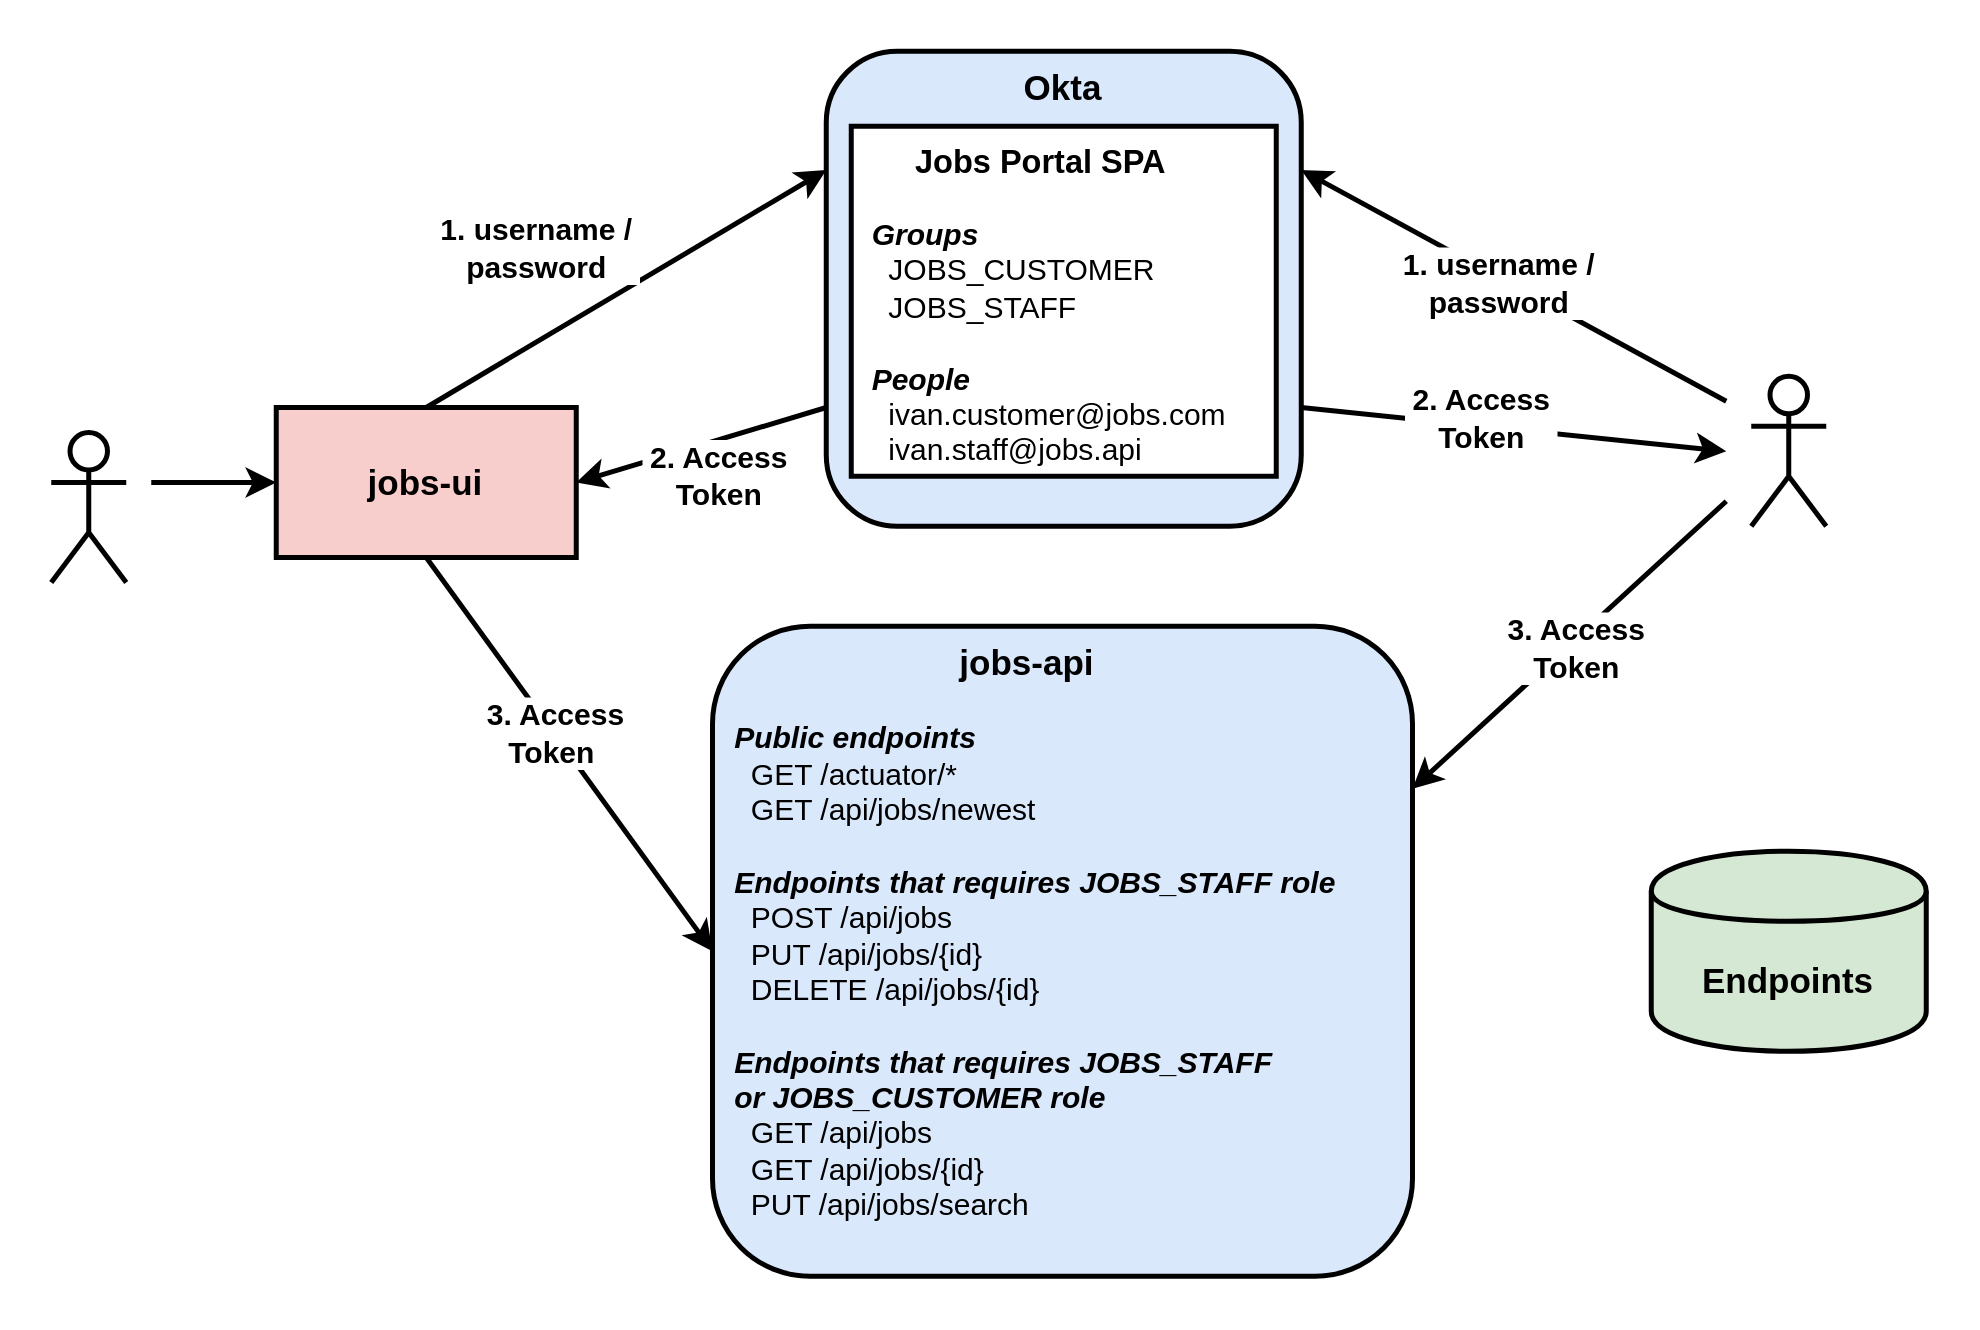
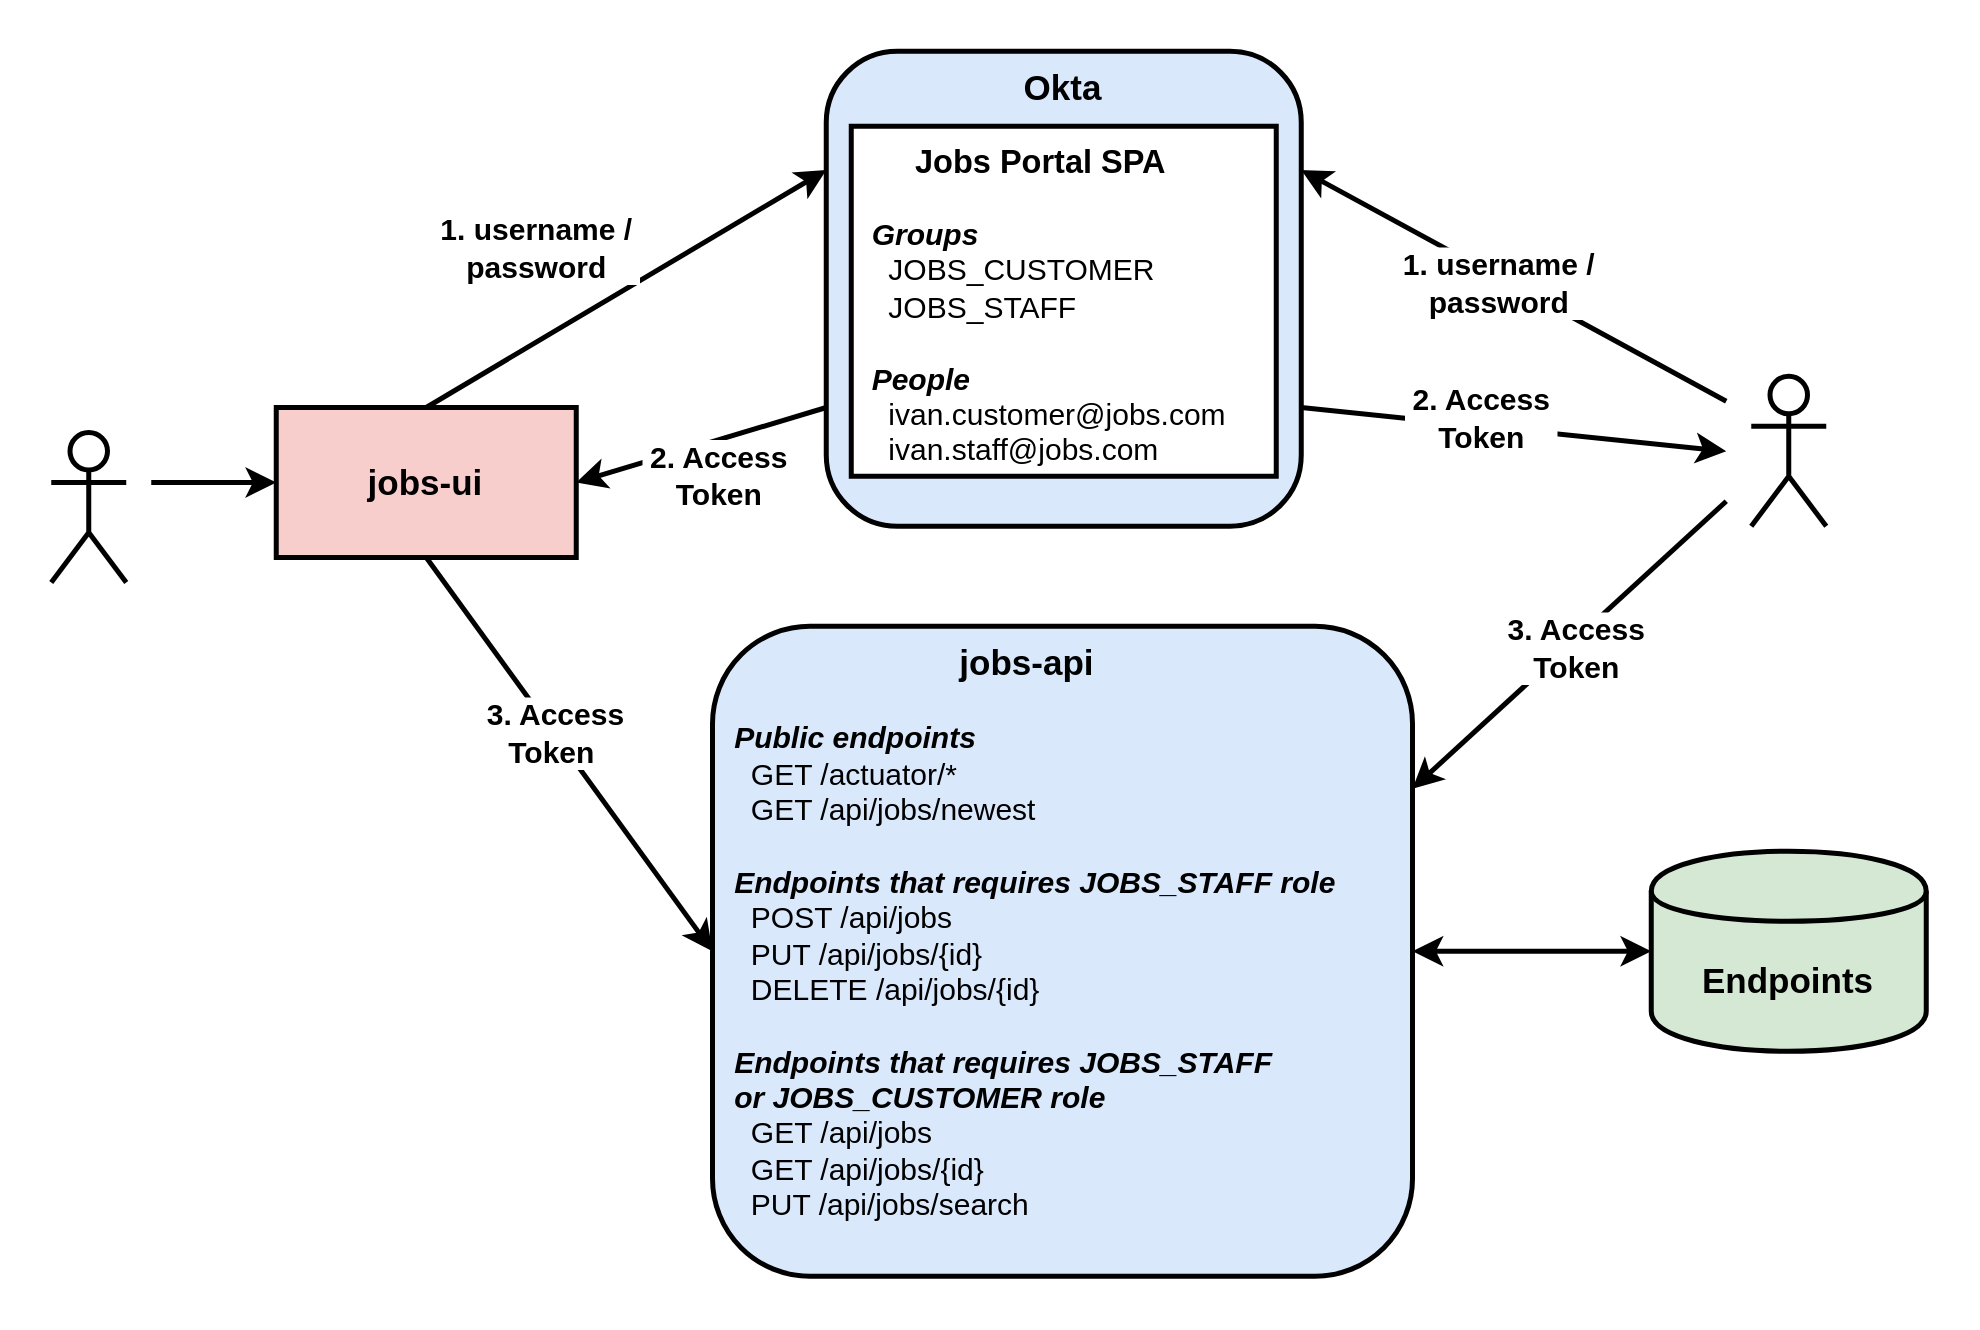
  <mxCell id="0" />
  <mxCell id="1" parent="0" />
  <mxCell id="2" value="&lt;b style=&quot;font-size: 14px&quot;&gt;Okta&lt;br&gt;&lt;br&gt;&lt;br&gt;&lt;/b&gt;" style="rounded=1;whiteSpace=wrap;html=1;strokeWidth=2;horizontal=1;verticalAlign=top;fillColor=#dae8fc;strokeColor=#000000;" parent="1" vertex="1"><mxGeometry x="330" y="20" width="190" height="190" as="geometry" /></mxCell>
  <mxCell id="3" value="&lt;div style=&quot;text-align: center&quot;&gt;&lt;span style=&quot;font-size: 14px ; font-weight: bold&quot;&gt;jobs-api&lt;/span&gt;&lt;/div&gt;&lt;br&gt;&lt;b&gt;&lt;i&gt;&amp;nbsp; Public endpoints&lt;/i&gt;&lt;/b&gt;&lt;br&gt;&amp;nbsp; &amp;nbsp; GET /actuator/*&lt;br&gt;&amp;nbsp; &amp;nbsp; GET /api/jobs/newest&lt;br&gt;&lt;br&gt;&lt;b&gt;&lt;i&gt;&amp;nbsp; Endpoints that requires JOBS_STAFF role&lt;/i&gt;&lt;/b&gt;&lt;br&gt;&amp;nbsp; &amp;nbsp; POST /api/jobs&lt;br&gt;&amp;nbsp; &amp;nbsp; PUT /api/jobs/{id}&lt;br&gt;&amp;nbsp; &amp;nbsp; DELETE /api/jobs/{id}&lt;br&gt;&lt;br&gt;&lt;b&gt;&lt;i&gt;&amp;nbsp; Endpoints that requires JOBS_STAFF&lt;br&gt;&amp;nbsp; or JOBS_CUSTOMER role&lt;br&gt;&lt;/i&gt;&lt;/b&gt;&amp;nbsp; &amp;nbsp; GET /api/jobs&lt;br&gt;&amp;nbsp; &amp;nbsp; GET /api/jobs/{id}&lt;br&gt;&amp;nbsp; &amp;nbsp; PUT /api/jobs/search&lt;br&gt;" style="rounded=1;whiteSpace=wrap;html=1;strokeWidth=2;verticalAlign=top;align=left;fillColor=#dae8fc;strokeColor=#000000;" parent="1" vertex="1"><mxGeometry x="284.5" y="250" width="280" height="260" as="geometry" /></mxCell>
  <mxCell id="4" value="&lt;b&gt;&lt;font style=&quot;font-size: 14px&quot;&gt;jobs-ui&lt;/font&gt;&lt;/b&gt;" style="whiteSpace=wrap;html=1;strokeWidth=2;fillColor=#f8cecc;strokeColor=#000000;rounded=0;" parent="1" vertex="1"><mxGeometry x="110" y="162.5" width="120" height="60" as="geometry" /></mxCell>
  <mxCell id="5" value="&lt;b&gt;&lt;font style=&quot;font-size: 14px&quot;&gt;Endpoints&lt;/font&gt;&lt;/b&gt;" style="shape=cylinder;whiteSpace=wrap;html=1;boundedLbl=1;backgroundOutline=1;strokeWidth=2;fillColor=#d5e8d4;strokeColor=#000000;" parent="1" vertex="1"><mxGeometry x="660" y="340" width="110" height="80" as="geometry" /></mxCell>
+ <mxCell id="6" value="" style="endArrow=classic;startArrow=classic;html=1;exitX=1;exitY=0.5;exitDx=0;exitDy=0;entryX=0;entryY=0.5;entryDx=0;entryDy=0;strokeWidth=2;" parent="1" source="3" target="5" edge="1"><mxGeometry width="50" height="50" relative="1" as="geometry"><mxPoint x="520" y="200" as="sourcePoint" /><mxPoint x="570" y="150" as="targetPoint" /></mxGeometry></mxCell>
  <mxCell id="7" value="" style="shape=umlActor;verticalLabelPosition=bottom;labelBackgroundColor=#ffffff;verticalAlign=top;html=1;outlineConnect=0;strokeWidth=2;" parent="1" vertex="1"><mxGeometry x="20" y="172.5" width="30" height="60" as="geometry" /></mxCell>
  <mxCell id="8" value="" style="endArrow=classic;html=1;strokeWidth=2;entryX=0;entryY=0.5;entryDx=0;entryDy=0;" parent="1" target="4" edge="1"><mxGeometry width="50" height="50" relative="1" as="geometry"><mxPoint x="60" y="192.5" as="sourcePoint" /><mxPoint x="140" y="182.5" as="targetPoint" /></mxGeometry></mxCell>
  <mxCell id="9" value="" style="endArrow=classic;html=1;strokeWidth=2;exitX=0.5;exitY=0;exitDx=0;exitDy=0;entryX=0;entryY=0.25;entryDx=0;entryDy=0;" parent="1" source="4" target="2" edge="1"><mxGeometry width="50" height="50" relative="1" as="geometry"><mxPoint x="310" y="120" as="sourcePoint" /><mxPoint x="360" y="70" as="targetPoint" /></mxGeometry></mxCell>
  <mxCell id="10" value="&lt;b&gt;&amp;nbsp;1. username /&amp;nbsp;&lt;br&gt;password&lt;/b&gt;&lt;br&gt;" style="text;html=1;resizable=0;points=[];align=center;verticalAlign=middle;labelBackgroundColor=#ffffff;" parent="9" vertex="1" connectable="0"><mxGeometry x="-0.135" y="-1" relative="1" as="geometry"><mxPoint x="-25.5" y="-24" as="offset" /></mxGeometry></mxCell>
  <mxCell id="11" value="&lt;b style=&quot;font-size: 12px&quot;&gt;&amp;nbsp;2. Access&amp;nbsp;&lt;br&gt;Token&lt;/b&gt;" style="endArrow=classic;html=1;strokeWidth=2;exitX=0;exitY=0.75;exitDx=0;exitDy=0;entryX=1;entryY=0.5;entryDx=0;entryDy=0;" parent="1" source="2" target="4" edge="1"><mxGeometry x="-0.067" y="14" width="50" height="50" relative="1" as="geometry"><mxPoint x="270" y="250" as="sourcePoint" /><mxPoint x="320" y="200" as="targetPoint" /><mxPoint as="offset" /></mxGeometry></mxCell>
  <mxCell id="12" value="" style="endArrow=classic;html=1;strokeWidth=2;exitX=0.5;exitY=1;exitDx=0;exitDy=0;entryX=0;entryY=0.5;entryDx=0;entryDy=0;" parent="1" source="4" target="3" edge="1"><mxGeometry width="50" height="50" relative="1" as="geometry"><mxPoint x="300" y="180" as="sourcePoint" /><mxPoint x="350" y="130" as="targetPoint" /></mxGeometry></mxCell>
  <mxCell id="13" value="&lt;b&gt;&amp;nbsp;3. Access&lt;br&gt;Token&lt;/b&gt;" style="text;html=1;resizable=0;points=[];align=center;verticalAlign=middle;labelBackgroundColor=#ffffff;" parent="12" vertex="1" connectable="0"><mxGeometry x="-0.121" y="-1" relative="1" as="geometry"><mxPoint as="offset" /></mxGeometry></mxCell>
  <mxCell id="14" value="" style="shape=umlActor;verticalLabelPosition=bottom;labelBackgroundColor=#ffffff;verticalAlign=top;html=1;outlineConnect=0;strokeWidth=2;" parent="1" vertex="1"><mxGeometry x="700" y="150" width="30" height="60" as="geometry" /></mxCell>
  <mxCell id="15" value="" style="endArrow=classic;html=1;strokeWidth=2;entryX=1;entryY=0.25;entryDx=0;entryDy=0;" parent="1" target="2" edge="1"><mxGeometry width="50" height="50" relative="1" as="geometry"><mxPoint x="690" y="160" as="sourcePoint" /><mxPoint x="540" y="50" as="targetPoint" /></mxGeometry></mxCell>
  <mxCell id="16" value="&lt;b&gt;&amp;nbsp;1. username /&amp;nbsp;&lt;br&gt;password&lt;/b&gt;&lt;br&gt;" style="text;html=1;resizable=0;points=[];align=center;verticalAlign=middle;labelBackgroundColor=#ffffff;" parent="15" vertex="1" connectable="0"><mxGeometry x="0.06" y="2" relative="1" as="geometry"><mxPoint as="offset" /></mxGeometry></mxCell>
  <mxCell id="17" value="" style="endArrow=classic;html=1;strokeWidth=2;exitX=1;exitY=0.75;exitDx=0;exitDy=0;" parent="1" source="2" edge="1"><mxGeometry width="50" height="50" relative="1" as="geometry"><mxPoint x="460" y="100" as="sourcePoint" /><mxPoint x="690" y="180" as="targetPoint" /></mxGeometry></mxCell>
  <mxCell id="18" value="&lt;b&gt;&amp;nbsp;2. Access&amp;nbsp;&lt;br&gt;Token&lt;/b&gt;" style="text;html=1;resizable=0;points=[];align=center;verticalAlign=middle;labelBackgroundColor=#ffffff;" parent="17" vertex="1" connectable="0"><mxGeometry x="-0.168" y="3" relative="1" as="geometry"><mxPoint x="1" as="offset" /></mxGeometry></mxCell>
  <mxCell id="19" value="" style="endArrow=classic;html=1;strokeWidth=2;entryX=1;entryY=0.25;entryDx=0;entryDy=0;" parent="1" target="3" edge="1"><mxGeometry width="50" height="50" relative="1" as="geometry"><mxPoint x="690" y="200" as="sourcePoint" /><mxPoint x="540" y="90" as="targetPoint" /></mxGeometry></mxCell>
  <mxCell id="20" value="&lt;b&gt;&amp;nbsp;3. Access&amp;nbsp;&lt;br&gt;Token&lt;/b&gt;" style="text;html=1;resizable=0;points=[];align=center;verticalAlign=middle;labelBackgroundColor=#ffffff;" parent="19" vertex="1" connectable="0"><mxGeometry x="-0.018" y="2" relative="1" as="geometry"><mxPoint as="offset" /></mxGeometry></mxCell>
- <mxCell id="21" value="&lt;div style=&quot;text-align: center&quot;&gt;&lt;span&gt;&lt;b&gt;&lt;font style=&quot;font-size: 13px&quot;&gt;Jobs Portal SPA&lt;/font&gt;&lt;/b&gt;&lt;/span&gt;&lt;/div&gt;&lt;br&gt;&lt;i&gt;&amp;nbsp; &lt;b&gt;Groups&lt;/b&gt;&lt;/i&gt;&lt;br&gt;&amp;nbsp; &amp;nbsp; JOBS_CUSTOMER&lt;br&gt;&amp;nbsp; &amp;nbsp; JOBS_STAFF&lt;br&gt;&lt;br&gt;&lt;i&gt;&amp;nbsp; &lt;b&gt;People&lt;/b&gt;&lt;/i&gt;&lt;br&gt;&amp;nbsp; &amp;nbsp; ivan.customer@jobs.com&lt;br&gt;&amp;nbsp; &amp;nbsp; ivan.staff@jobs.api&lt;br&gt;" style="rounded=0;whiteSpace=wrap;html=1;strokeWidth=2;verticalAlign=top;align=left;" parent="1" vertex="1"><mxGeometry x="340" y="50" width="170" height="140" as="geometry" /></mxCell>
+ <mxCell id="21" value="&lt;div style=&quot;text-align: center&quot;&gt;&lt;span&gt;&lt;b&gt;&lt;font style=&quot;font-size: 13px&quot;&gt;Jobs Portal SPA&lt;/font&gt;&lt;/b&gt;&lt;/span&gt;&lt;/div&gt;&lt;br&gt;&lt;i&gt;&amp;nbsp; &lt;b&gt;Groups&lt;/b&gt;&lt;/i&gt;&lt;br&gt;&amp;nbsp; &amp;nbsp; JOBS_CUSTOMER&lt;br&gt;&amp;nbsp; &amp;nbsp; JOBS_STAFF&lt;br&gt;&lt;br&gt;&lt;i&gt;&amp;nbsp; &lt;b&gt;People&lt;/b&gt;&lt;/i&gt;&lt;br&gt;&amp;nbsp; &amp;nbsp; ivan.customer@jobs.com&lt;br&gt;&amp;nbsp; &amp;nbsp; ivan.staff@jobs.com&lt;br&gt;" style="rounded=0;whiteSpace=wrap;html=1;strokeWidth=2;verticalAlign=top;align=left;" parent="1" vertex="1"><mxGeometry x="340" y="50" width="170" height="140" as="geometry" /></mxCell>
